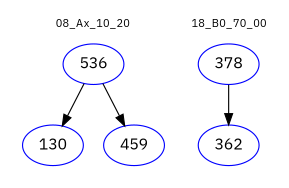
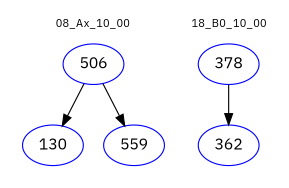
  digraph {
    fontname="IBM Plex Sans"
    node [color=blue fontname="IBM Plex Sans"]
    edge [color=black fontname="IBM Plex Sans"]
-   n1 [label=536]
+   n1 [label=506]
    n2 [label=130]
-   n3 [label=459]
+   n3 [label=559]
    n4 [label=378]
    n5 [label=362]
    subgraph cluster_1 {
      color=white
      fontsize=10
-     label="08_Ax_10_20"
+     label="08_Ax_10_00"
      n1
      n2
      n3
    }
    subgraph cluster_2 {
      color=white
      fontsize=10
-     label="18_B0_70_00"
+     label="18_B0_10_00"
      n4
      n5
    }
    n1 -> n2
    n1 -> n3
    n4 -> n5
  }
